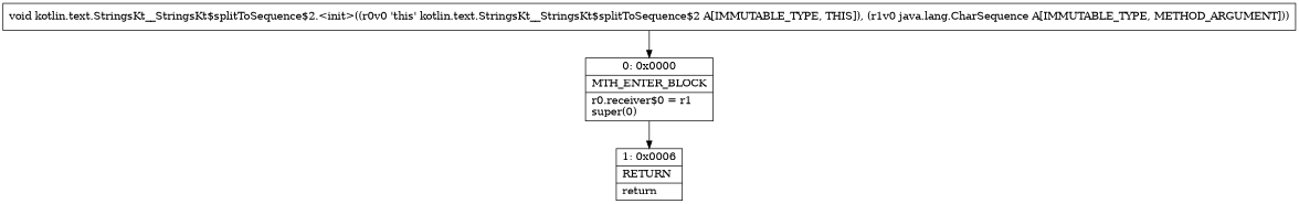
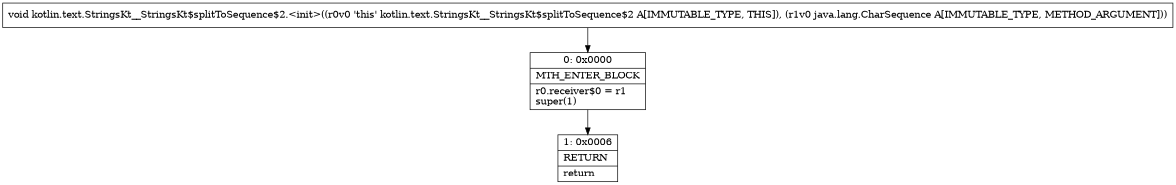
  digraph {
    fontname="DejaVu Serif"
    node [shape=record fontname="DejaVu Serif"]
    edge [fontname="DejaVu Serif"]
-   n1 [label="{0\:\ 0x0000|MTH_ENTER_BLOCK\l|r0.receiver$0 = r1\lsuper(0)\l}"]
+   n1 [label="{0\:\ 0x0000|MTH_ENTER_BLOCK\l|r0.receiver$0 = r1\lsuper(1)\l}"]
    n2 [label="{1\:\ 0x0006|RETURN\l|return\l}"]
    n3 [label="{void kotlin.text.StringsKt__StringsKt$splitToSequence$2.\<init\>((r0v0 'this' kotlin.text.StringsKt__StringsKt$splitToSequence$2 A[IMMUTABLE_TYPE, THIS]), (r1v0 java.lang.CharSequence A[IMMUTABLE_TYPE, METHOD_ARGUMENT])) }"]
    n1 -> n2
    n3 -> n1
  }
